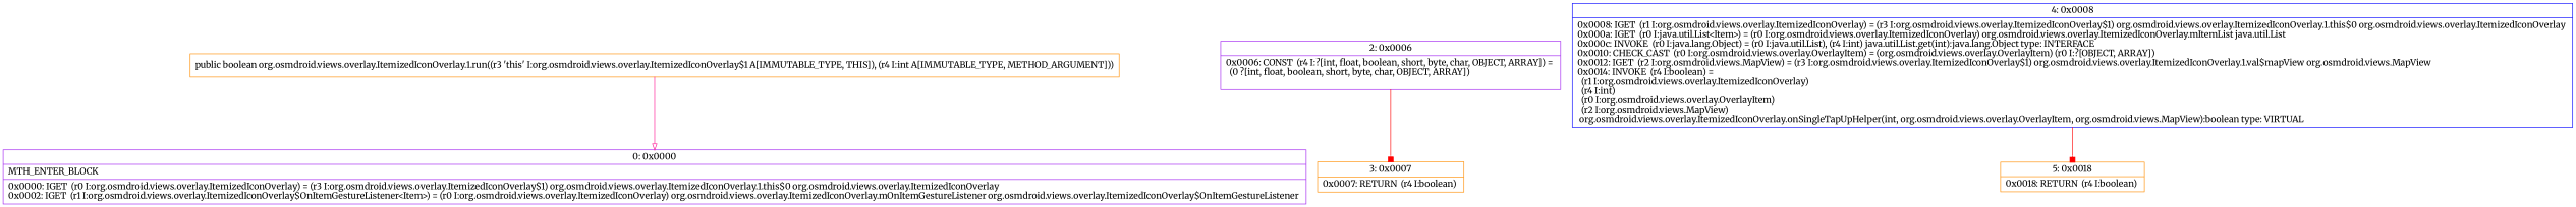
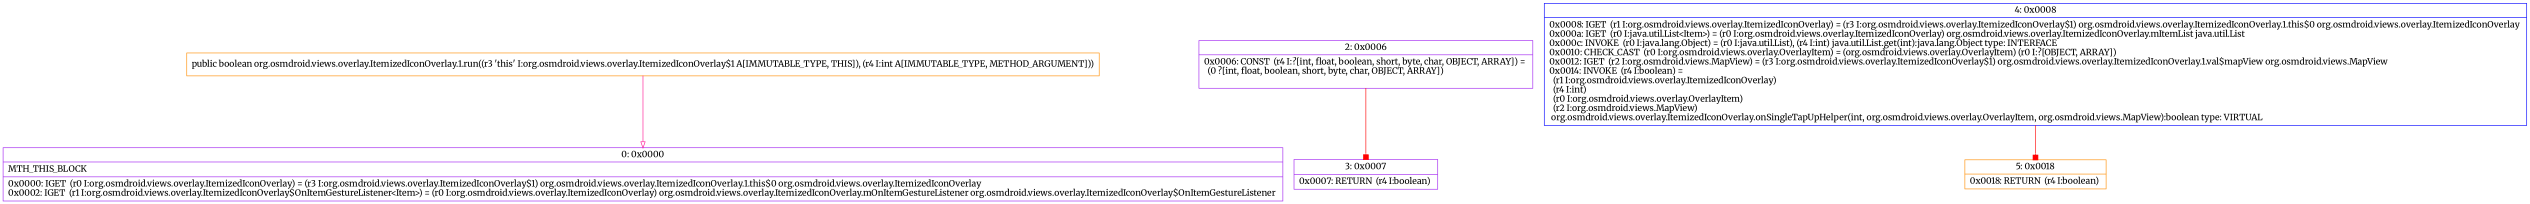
  digraph {
    fontname=Merriweather
    node [color=darkorange fontname=Merriweather shape=record]
    edge [arrowhead=box color=red fontname=Merriweather]
-   n1 [color=purple label="{0\:\ 0x0000|MTH_ENTER_BLOCK\l|0x0000: IGET  (r0 I:org.osmdroid.views.overlay.ItemizedIconOverlay) = (r3 I:org.osmdroid.views.overlay.ItemizedIconOverlay$1) org.osmdroid.views.overlay.ItemizedIconOverlay.1.this$0 org.osmdroid.views.overlay.ItemizedIconOverlay \l0x0002: IGET  (r1 I:org.osmdroid.views.overlay.ItemizedIconOverlay$OnItemGestureListener\<Item\>) = (r0 I:org.osmdroid.views.overlay.ItemizedIconOverlay) org.osmdroid.views.overlay.ItemizedIconOverlay.mOnItemGestureListener org.osmdroid.views.overlay.ItemizedIconOverlay$OnItemGestureListener \l}"]
+   n1 [color=purple label="{0\:\ 0x0000|MTH_THIS_BLOCK\l|0x0000: IGET  (r0 I:org.osmdroid.views.overlay.ItemizedIconOverlay) = (r3 I:org.osmdroid.views.overlay.ItemizedIconOverlay$1) org.osmdroid.views.overlay.ItemizedIconOverlay.1.this$0 org.osmdroid.views.overlay.ItemizedIconOverlay \l0x0002: IGET  (r1 I:org.osmdroid.views.overlay.ItemizedIconOverlay$OnItemGestureListener\<Item\>) = (r0 I:org.osmdroid.views.overlay.ItemizedIconOverlay) org.osmdroid.views.overlay.ItemizedIconOverlay.mOnItemGestureListener org.osmdroid.views.overlay.ItemizedIconOverlay$OnItemGestureListener \l}"]
    n2 [color=purple label="{2\:\ 0x0006|0x0006: CONST  (r4 I:?[int, float, boolean, short, byte, char, OBJECT, ARRAY]) = \l  (0 ?[int, float, boolean, short, byte, char, OBJECT, ARRAY])\l \l}"]
-   n3 [label="{3\:\ 0x0007|0x0007: RETURN  (r4 I:boolean) \l}"]
+   n3 [color=purple label="{3\:\ 0x0007|0x0007: RETURN  (r4 I:boolean) \l}"]
    n4 [color=blue label="{4\:\ 0x0008|0x0008: IGET  (r1 I:org.osmdroid.views.overlay.ItemizedIconOverlay) = (r3 I:org.osmdroid.views.overlay.ItemizedIconOverlay$1) org.osmdroid.views.overlay.ItemizedIconOverlay.1.this$0 org.osmdroid.views.overlay.ItemizedIconOverlay \l0x000a: IGET  (r0 I:java.util.List\<Item\>) = (r0 I:org.osmdroid.views.overlay.ItemizedIconOverlay) org.osmdroid.views.overlay.ItemizedIconOverlay.mItemList java.util.List \l0x000c: INVOKE  (r0 I:java.lang.Object) = (r0 I:java.util.List), (r4 I:int) java.util.List.get(int):java.lang.Object type: INTERFACE \l0x0010: CHECK_CAST  (r0 I:org.osmdroid.views.overlay.OverlayItem) = (org.osmdroid.views.overlay.OverlayItem) (r0 I:?[OBJECT, ARRAY]) \l0x0012: IGET  (r2 I:org.osmdroid.views.MapView) = (r3 I:org.osmdroid.views.overlay.ItemizedIconOverlay$1) org.osmdroid.views.overlay.ItemizedIconOverlay.1.val$mapView org.osmdroid.views.MapView \l0x0014: INVOKE  (r4 I:boolean) = \l  (r1 I:org.osmdroid.views.overlay.ItemizedIconOverlay)\l  (r4 I:int)\l  (r0 I:org.osmdroid.views.overlay.OverlayItem)\l  (r2 I:org.osmdroid.views.MapView)\l org.osmdroid.views.overlay.ItemizedIconOverlay.onSingleTapUpHelper(int, org.osmdroid.views.overlay.OverlayItem, org.osmdroid.views.MapView):boolean type: VIRTUAL \l}"]
    n5 [label="{5\:\ 0x0018|0x0018: RETURN  (r4 I:boolean) \l}"]
    n6 [label="{public boolean org.osmdroid.views.overlay.ItemizedIconOverlay.1.run((r3 'this' I:org.osmdroid.views.overlay.ItemizedIconOverlay$1 A[IMMUTABLE_TYPE, THIS]), (r4 I:int A[IMMUTABLE_TYPE, METHOD_ARGUMENT])) }"]
    n2 -> n3
    n4 -> n5
    n6 -> n1 [arrowhead=onormal color=deeppink]
  }
